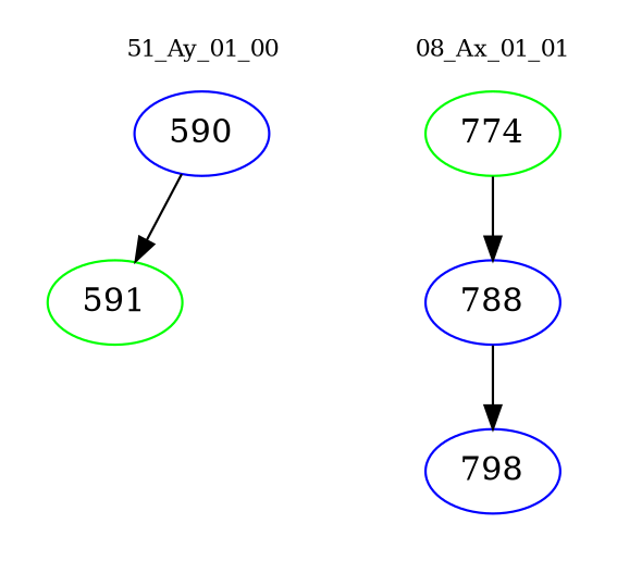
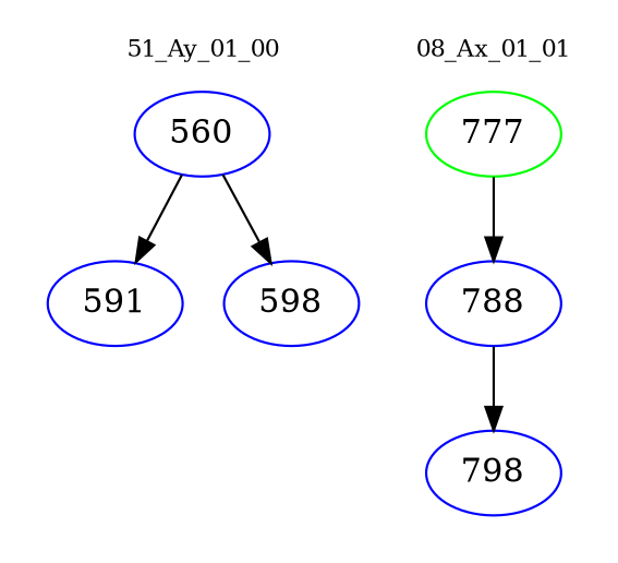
  digraph {
    node [color=blue]
    edge [color=black]
-   n1 [label=590]
-   n2 [color=green label=591]
+   n1 [label=560]
+   n2 [label=591]
+   n3 [label=598]
    n4 [label=788]
-   n5 [color=green label=774]
+   n5 [color=green label=777]
    n6 [label=798]
    subgraph cluster_1 {
      color=white
      fontsize=10
      label="51_Ay_01_00"
      n1
      n2
+     n3
    }
    subgraph cluster_2 {
      color=white
      fontsize=10
      label="08_Ax_01_01"
      n4
      n5
      n6
    }
    n1 -> n2
+   n1 -> n3
    n4 -> n6
    n5 -> n4
  }
